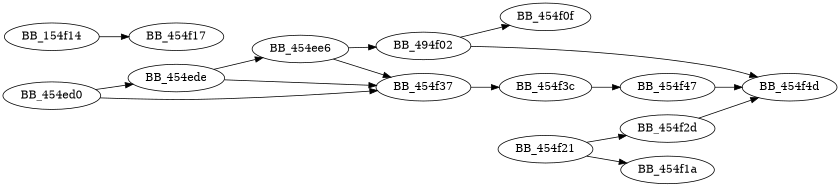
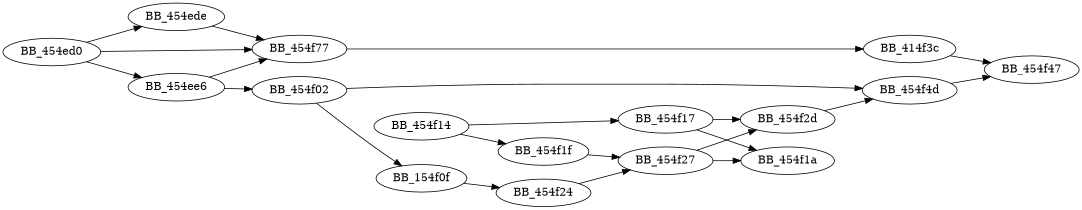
  digraph {
    rankdir=LR
    BB_454ed0
    BB_454ede
-   BB_454f37
+   BB_454f37 [label=BB_454f77]
    BB_454ee6
-   BB_454f3c
-   BB_454f02 [label=BB_494f02]
+   BB_454f3c [label=BB_414f3c]
+   BB_454f02
    BB_454f47
-   BB_454f0f
+   BB_454f0f [label=BB_154f0f]
    BB_454f4d
+   BB_454f24
    BB_454f2d
-   BB_454f14 [label=BB_154f14]
+   BB_454f14
    BB_454f17
-   BB_454f27 [label=BB_454f21]
+   BB_454f1f
+   BB_454f27
    BB_454f1a
    BB_454ed0 -> BB_454ede
    BB_454ed0 -> BB_454f37
    BB_454ede -> BB_454f37
-   BB_454ede -> BB_454ee6
+   BB_454ed0 -> BB_454ee6
    BB_454f37 -> BB_454f3c
    BB_454ee6 -> BB_454f37
    BB_454ee6 -> BB_454f02
    BB_454f3c -> BB_454f47
    BB_454f02 -> BB_454f0f
    BB_454f02 -> BB_454f4d
-   BB_454f47 -> BB_454f4d
+   BB_454f4d -> BB_454f47
+   BB_454f0f -> BB_454f24
+   BB_454f24 -> BB_454f27
    BB_454f2d -> BB_454f4d
    BB_454f14 -> BB_454f17
+   BB_454f14 -> BB_454f1f
+   BB_454f17 -> BB_454f2d
+   BB_454f17 -> BB_454f1a
+   BB_454f1f -> BB_454f27
    BB_454f27 -> BB_454f2d
    BB_454f27 -> BB_454f1a
  }
